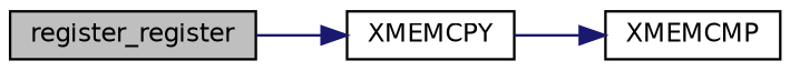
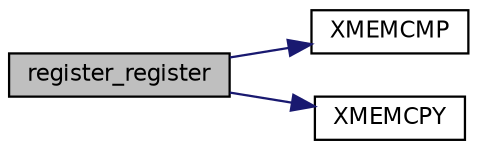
  digraph {
    rankdir=LR
    node [color=black fillcolor=white fontname=Helvetica fontsize=10 shape=record style=filled]
    edge [color=midnightblue fontname=Helvetica fontsize=10 labelfontname=Helvetica labelfontsize=10 style=solid]
    n1 [fillcolor=grey75 fontcolor=black height=0.2 label=register_register width=0.4]
    n2 [height=0.2 label=XMEMCMP width=0.4]
    n3 [height=0.2 label=XMEMCPY width=0.4]
-   n3 -> n2
+   n1 -> n2
    n1 -> n3
  }
